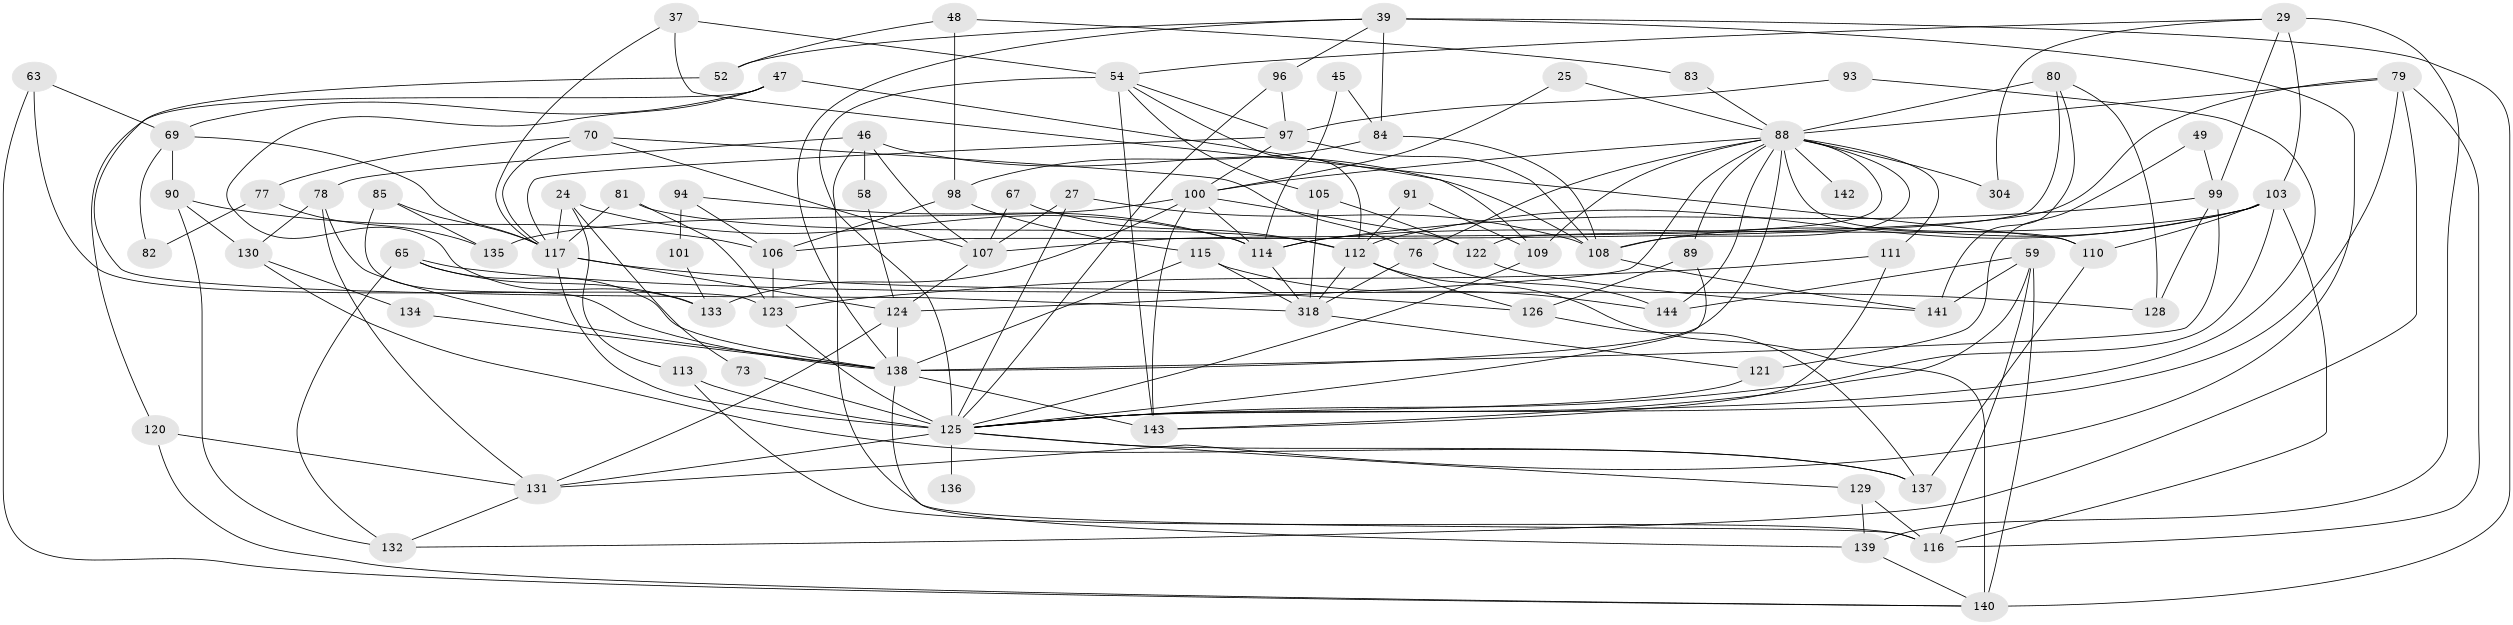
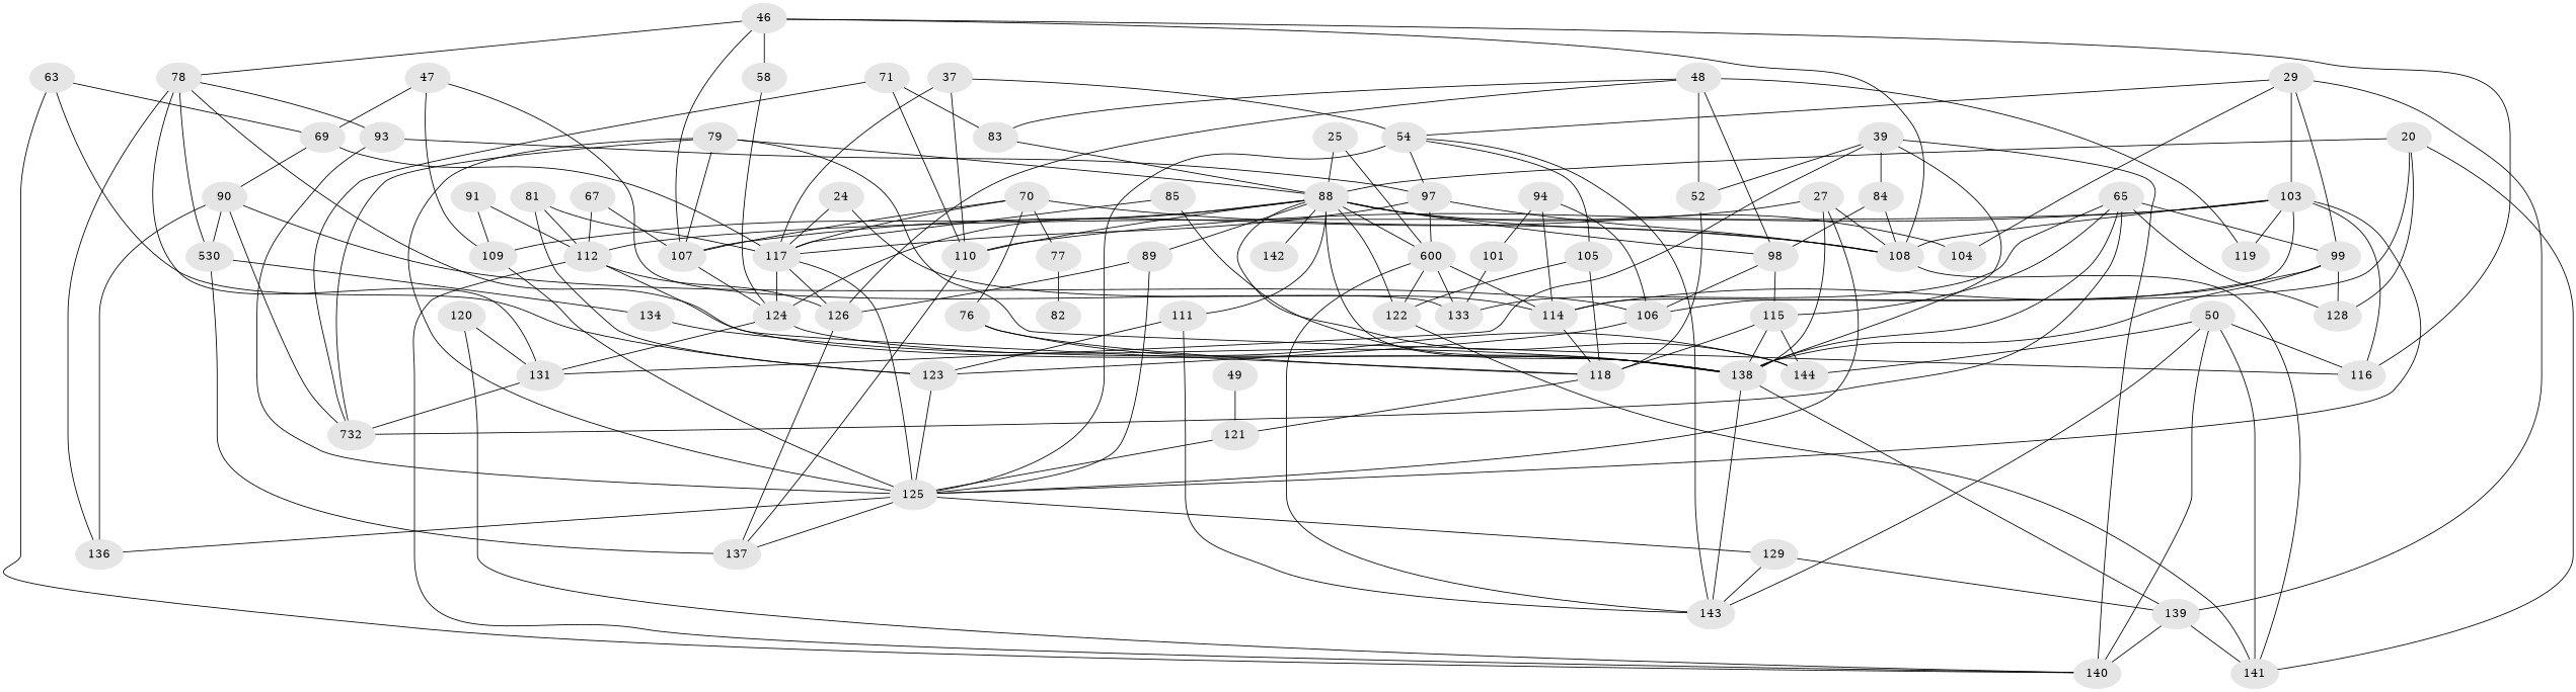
  graph {
    node [color=gray90 style=filled]
    24
-   73
-   113
    114 [super="+55"]
    117 [super="+86+72"]
    125 [super="+31+19+102+60"]
    116
-   118 [super="+92" label=318]
+   118 [super="+92"]
    126
    124 [super="+62"]
    88 [super="+8+64+61"]
-   100 [super="+42"]
-   104 [super="+35" label=304]
+   100 [super="+42" label=600]
+   104 [super="+35"]
    110
    138 [super="+10+74+68"]
    108 [super="+23"]
    109
    98
    144 [super="+12"]
    89
    111
    122
    142
    25
    133
    143 [super="+6"]
-   135
    29 [super="+22"]
    54 [super="+9"]
    99
    103 [super="+17+28"]
    139
    97 [super="+51"]
    105
    112 [super="+50"]
    128
+   119
    140
    141 [super="+7"]
    37
    137
    39 [super="+34"]
    52
    84
-   96
    131 [super="+1+127"]
-   132
-   45
+   132 [label=732]
    46
    58
    78 [super="+75+66"]
    107 [super="+56"]
    93
-   130
+   130 [label=530]
    136 [super="+32"]
    47
    69
    120
    82
    90 [super="+27"]
    48
    83
    115 [super="+95"]
    106 [super="+44"]
    49
    121
    79
    129
-   59 [super="+3+33"]
+   59 [super="+3+33" label=50]
    63
    123 [super="+20"]
    65
    67
    70
    76
    77
+   71 [super="+14"]
    134
-   80 [super="+16"]
+   80 [super="+16" label=20]
    81
    85
    n82 [label=27]
    91
    94
    101
-   24 -- 73
-   24 -- 113
    24 -- 114
    24 -- 117 [weight=2]
-   73 -- 125
-   113 -- 125
-   113 -- 116
    114 -- 118
    117 -- 125 [weight=4]
    117 -- 126
    117 -- 124
    125 -- 137
-   125 -- 131
    125 -- 136 [weight=2]
    125 -- 129
    118 -- 121
    126 -- 137
    124 -- 138 [weight=3]
    124 -- 131 [weight=2]
    88 -- 124 [weight=2]
    88 -- 100
    88 -- 104 [weight=2]
    88 -- 110
    88 -- 138 [weight=2]
    88 -- 108
    88 -- 109
-   88 -- 76
+   88 -- 98
    88 -- 144
    88 -- 89
    88 -- 111
    88 -- 122 [weight=2]
    88 -- 142 [weight=2]
    100 -- 114
    100 -- 122
    100 -- 133
    100 -- 143 [weight=2]
-   100 -- 135
    110 -- 137
    138 -- 143 [weight=2]
    138 -- 139
    108 -- 141
    109 -- 125
    98 -- 115
    98 -- 106
    89 -- 125
    89 -- 126
    111 -- 143
    111 -- 123
    122 -- 141
    25 -- 88
    25 -- 100
    29 -- 104
    29 -- 54
    29 -- 99
    29 -- 103
    29 -- 139
    54 -- 125 [weight=3]
    54 -- 143
    54 -- 97
    54 -- 105
-   54 -- 112
    99 -- 114
    99 -- 138
    99 -- 128
    103 -- 114 [weight=2]
    103 -- 125 [weight=2]
    103 -- 116
    103 -- 110
    103 -- 108
    103 -- 112
+   103 -- 119
    139 -- 140
+   139 -- 141
    97 -- 117
    97 -- 100 [weight=2]
    97 -- 108
    105 -- 118 [weight=2]
    105 -- 122
    112 -- 118
    112 -- 126
    112 -- 140
    37 -- 117
    37 -- 110
    37 -- 54
    39 -- 138
    39 -- 140 [weight=2]
    39 -- 52
    39 -- 84
-   39 -- 96
    39 -- 131
    52 -- 118
    84 -- 108
    84 -- 98
-   96 -- 125
-   96 -- 97
    131 -- 132
-   45 -- 114
-   45 -- 84
    46 -- 116
    46 -- 108
    46 -- 58
    46 -- 78
    46 -- 107
    58 -- 124
    78 -- 138 [weight=2]
    78 -- 131 [weight=2]
+   78 -- 93
    78 -- 130
+   78 -- 136 [weight=2]
    107 -- 124
    93 -- 125
    93 -- 97
    130 -- 137
    130 -- 134
    47 -- 109
    47 -- 133
    47 -- 69
-   47 -- 120
    69 -- 117
-   69 -- 82
    69 -- 90
    120 -- 140
    120 -- 131
    90 -- 132
    90 -- 130
+   90 -- 136
    90 -- 106
+   48 -- 126
    48 -- 98
+   48 -- 119
    48 -- 52
    48 -- 83
    83 -- 88
    115 -- 118
    115 -- 138
    115 -- 144
    106 -- 123
-   49 -- 99
+   65 -- 99
    49 -- 121
    121 -- 125
    79 -- 125
    79 -- 116
    79 -- 88
    79 -- 132
    79 -- 107 [weight=2]
-   129 -- 116
+   129 -- 143
    129 -- 139
    59 -- 116
    59 -- 144
    59 -- 143
    59 -- 140
    59 -- 141
    63 -- 140
    63 -- 69
    63 -- 123
    123 -- 125
    65 -- 138 [weight=2]
    65 -- 133
    65 -- 128
    65 -- 132
+   65 -- 115 [weight=2]
    67 -- 112
    67 -- 107
    70 -- 117
+   70 -- 108
    70 -- 107
    70 -- 76
    70 -- 77
    76 -- 118 [weight=2]
    76 -- 144
-   77 -- 135
    77 -- 82
+   71 -- 110
+   71 -- 132
+   71 -- 83
    134 -- 138
    80 -- 88
    80 -- 128
    80 -- 141
    80 -- 106
    81 -- 117
    81 -- 112
    81 -- 123
    85 -- 117
    85 -- 138
-   85 -- 135
    n82 -- 125
+   n82 -- 138
    n82 -- 108
    n82 -- 107
    91 -- 109
    91 -- 112
    94 -- 114
    94 -- 106
    94 -- 101
    101 -- 133
  }
